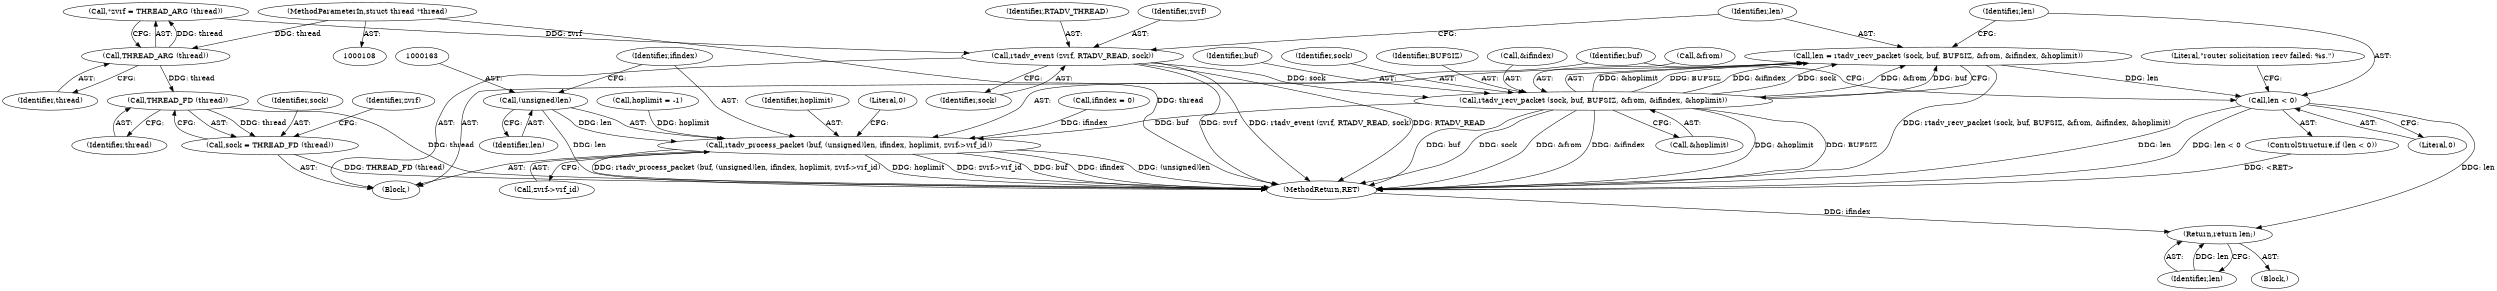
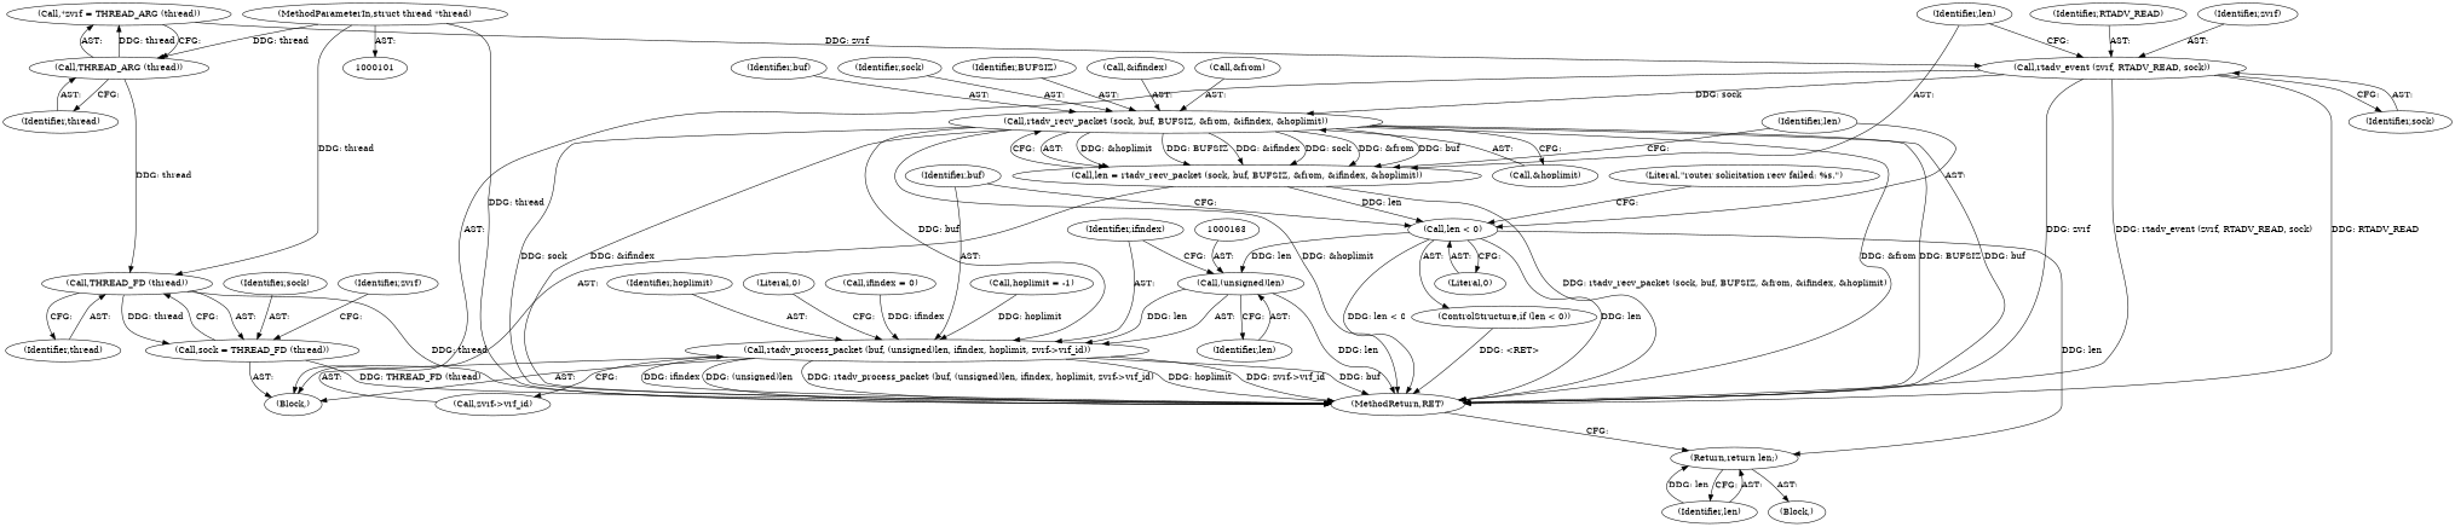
  digraph {
    n1 [label="(Call,THREAD_FD (thread))"]
    n2 [label="(Call,sock = THREAD_FD (thread))"]
    n3 [label="(Identifier,thread)"]
    n4 [label="(MethodReturn,RET)"]
    n5 [label="(Block,)"]
    n6 [label="(Return,return len;)"]
    n7 [label="(Call,THREAD_ARG (thread))"]
    n8 [label="(Call,*zvrf = THREAD_ARG (thread))"]
    n9 [label="(Identifier,thread)"]
    n10 [label="(Call,rtadv_event (zvrf, RTADV_READ, sock))"]
    n11 [label="(MethodParameterIn,struct thread *thread)"]
-   1000101 [label=1000108]
+   1000101
    n13 [label="(Call,rtadv_recv_packet (sock, buf, BUFSIZ, &from, &ifindex, &hoplimit))"]
    n14 [label="(Identifier,sock)"]
    n15 [label="(Call,len = rtadv_recv_packet (sock, buf, BUFSIZ, &from, &ifindex, &hoplimit))"]
    n16 [label="(Call,rtadv_process_packet (buf, (unsigned)len, ifindex, hoplimit, zvrf->vrf_id))"]
    n17 [label="(Call,&hoplimit)"]
    n18 [label="(Call,len < 0)"]
    n19 [label="(Call,zvrf->vrf_id)"]
    n20 [label="(Call,(unsigned)len)"]
    n21 [label="(Literal,0)"]
    n22 [label="(ControlStructure,if (len < 0))"]
    n23 [label="(Identifier,len)"]
    n24 [label="(Block,)"]
    n25 [label="(Identifier,len)"]
    n26 [label="(Call,&from)"]
    n27 [label="(Identifier,buf)"]
    n28 [label="(Identifier,buf)"]
    n29 [label="(Identifier,zvrf)"]
    n30 [label="(Identifier,sock)"]
    n31 [label="(Literal,\"router solicitation recv failed: %s.\")"]
    n32 [label="(Identifier,hoplimit)"]
    n33 [label="(Identifier,sock)"]
    n34 [label="(Identifier,BUFSIZ)"]
    n35 [label="(Identifier,zvrf)"]
    n36 [label="(Call,&ifindex)"]
    n37 [label="(Literal,0)"]
    n38 [label="(Identifier,len)"]
-   n39 [label="(Identifier,RTADV_THREAD)"]
+   n39 [label="(Identifier,RTADV_READ)"]
    n40 [label="(Call,ifindex = 0)"]
    n41 [label="(Call,hoplimit = -1)"]
    n42 [label="(Identifier,len)"]
    n43 [label="(Identifier,ifindex)"]
    1000163
    n1 -> n2 [label="AST: "]
    n1 -> n2 [label="DDG: thread"]
    n1 -> n3 [label="CFG: "]
    n1 -> n4 [label="DDG: thread"]
    n2 -> n1 [label="CFG: "]
    n2 -> n4 [label="DDG: THREAD_FD (thread)"]
    n2 -> n5 [label="AST: "]
    n3 -> n1 [label="AST: "]
-   n4 -> n6 [label="DDG: ifindex"]
+   n4 -> n6 [label="CFG: "]
    n6 -> n23 [label="CFG: "]
    n6 -> n24 [label="AST: "]
    n7 -> n1 [label="DDG: thread"]
    n7 -> n8 [label="AST: "]
    n7 -> n8 [label="DDG: thread"]
    n7 -> n9 [label="CFG: "]
    n8 -> n7 [label="CFG: "]
    n8 -> n10 [label="DDG: zvrf"]
    n9 -> n7 [label="AST: "]
    n10 -> n4 [label="DDG: zvrf"]
    n10 -> n4 [label="DDG: rtadv_event (zvrf, RTADV_READ, sock)"]
    n10 -> n4 [label="DDG: RTADV_READ"]
    n10 -> n5 [label="AST: "]
    n10 -> n13 [label="DDG: sock"]
    n10 -> n14 [label="CFG: "]
+   n11 -> n1 [label="DDG: thread"]
    n11 -> n4 [label="DDG: thread"]
    n11 -> n7 [label="DDG: thread"]
    n11 -> 1000101 [label="AST: "]
    n13 -> n4 [label="DDG: BUFSIZ"]
    n13 -> n4 [label="DDG: buf"]
    n13 -> n4 [label="DDG: sock"]
    n13 -> n4 [label="DDG: &from"]
    n13 -> n4 [label="DDG: &ifindex"]
    n13 -> n4 [label="DDG: &hoplimit"]
    n13 -> n15 [label="AST: "]
    n13 -> n15 [label="DDG: &hoplimit"]
    n13 -> n15 [label="DDG: BUFSIZ"]
    n13 -> n15 [label="DDG: &ifindex"]
    n13 -> n15 [label="DDG: sock"]
    n13 -> n15 [label="DDG: &from"]
    n13 -> n15 [label="DDG: buf"]
    n13 -> n16 [label="DDG: buf"]
    n13 -> n17 [label="CFG: "]
    n14 -> n10 [label="AST: "]
    n15 -> n4 [label="DDG: rtadv_recv_packet (sock, buf, BUFSIZ, &from, &ifindex, &hoplimit)"]
    n15 -> n5 [label="AST: "]
    n15 -> n13 [label="CFG: "]
    n15 -> n18 [label="DDG: len"]
    n16 -> n4 [label="DDG: (unsigned)len"]
    n16 -> n4 [label="DDG: rtadv_process_packet (buf, (unsigned)len, ifindex, hoplimit, zvrf->vrf_id)"]
    n16 -> n4 [label="DDG: hoplimit"]
    n16 -> n4 [label="DDG: zvrf->vrf_id"]
    n16 -> n4 [label="DDG: buf"]
    n16 -> n4 [label="DDG: ifindex"]
    n16 -> n5 [label="AST: "]
    n16 -> n19 [label="CFG: "]
    n17 -> n13 [label="AST: "]
    n18 -> n4 [label="DDG: len"]
    n18 -> n4 [label="DDG: len < 0"]
    n18 -> n6 [label="DDG: len"]
+   n18 -> n20 [label="DDG: len"]
    n18 -> n21 [label="CFG: "]
    n18 -> n22 [label="AST: "]
    n19 -> n16 [label="AST: "]
    n20 -> n4 [label="DDG: len"]
    n20 -> n16 [label="AST: "]
    n20 -> n16 [label="DDG: len"]
    n20 -> n25 [label="CFG: "]
    n21 -> n18 [label="AST: "]
    n22 -> n4 [label="DDG: <RET>"]
    n23 -> n6 [label="AST: "]
    n23 -> n6 [label="DDG: len"]
    n25 -> n20 [label="AST: "]
    n26 -> n13 [label="AST: "]
    n27 -> n16 [label="AST: "]
    n27 -> n18 [label="CFG: "]
    n28 -> n13 [label="AST: "]
    n29 -> n10 [label="AST: "]
    n30 -> n2 [label="AST: "]
    n31 -> n18 [label="CFG: "]
    n32 -> n16 [label="AST: "]
    n33 -> n13 [label="AST: "]
    n34 -> n13 [label="AST: "]
    n35 -> n2 [label="CFG: "]
    n36 -> n13 [label="AST: "]
    n37 -> n16 [label="CFG: "]
    n38 -> n10 [label="CFG: "]
    n38 -> n15 [label="AST: "]
    n39 -> n10 [label="AST: "]
    n40 -> n16 [label="DDG: ifindex"]
    n41 -> n16 [label="DDG: hoplimit"]
    n42 -> n15 [label="CFG: "]
    n42 -> n18 [label="AST: "]
    n43 -> n16 [label="AST: "]
    n43 -> n20 [label="CFG: "]
    1000163 -> n20 [label="AST: "]
  }
